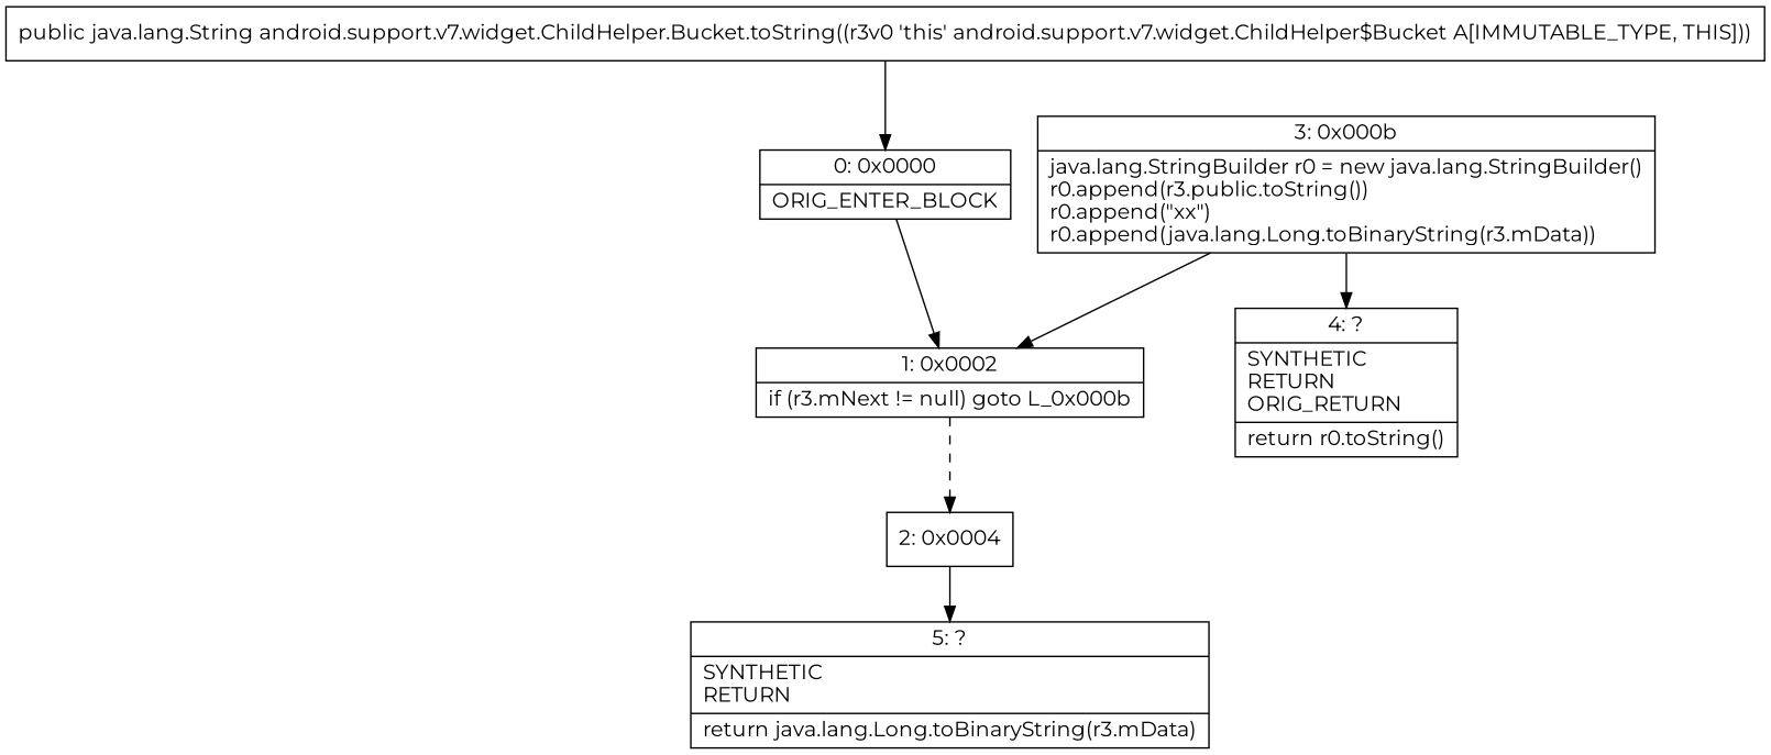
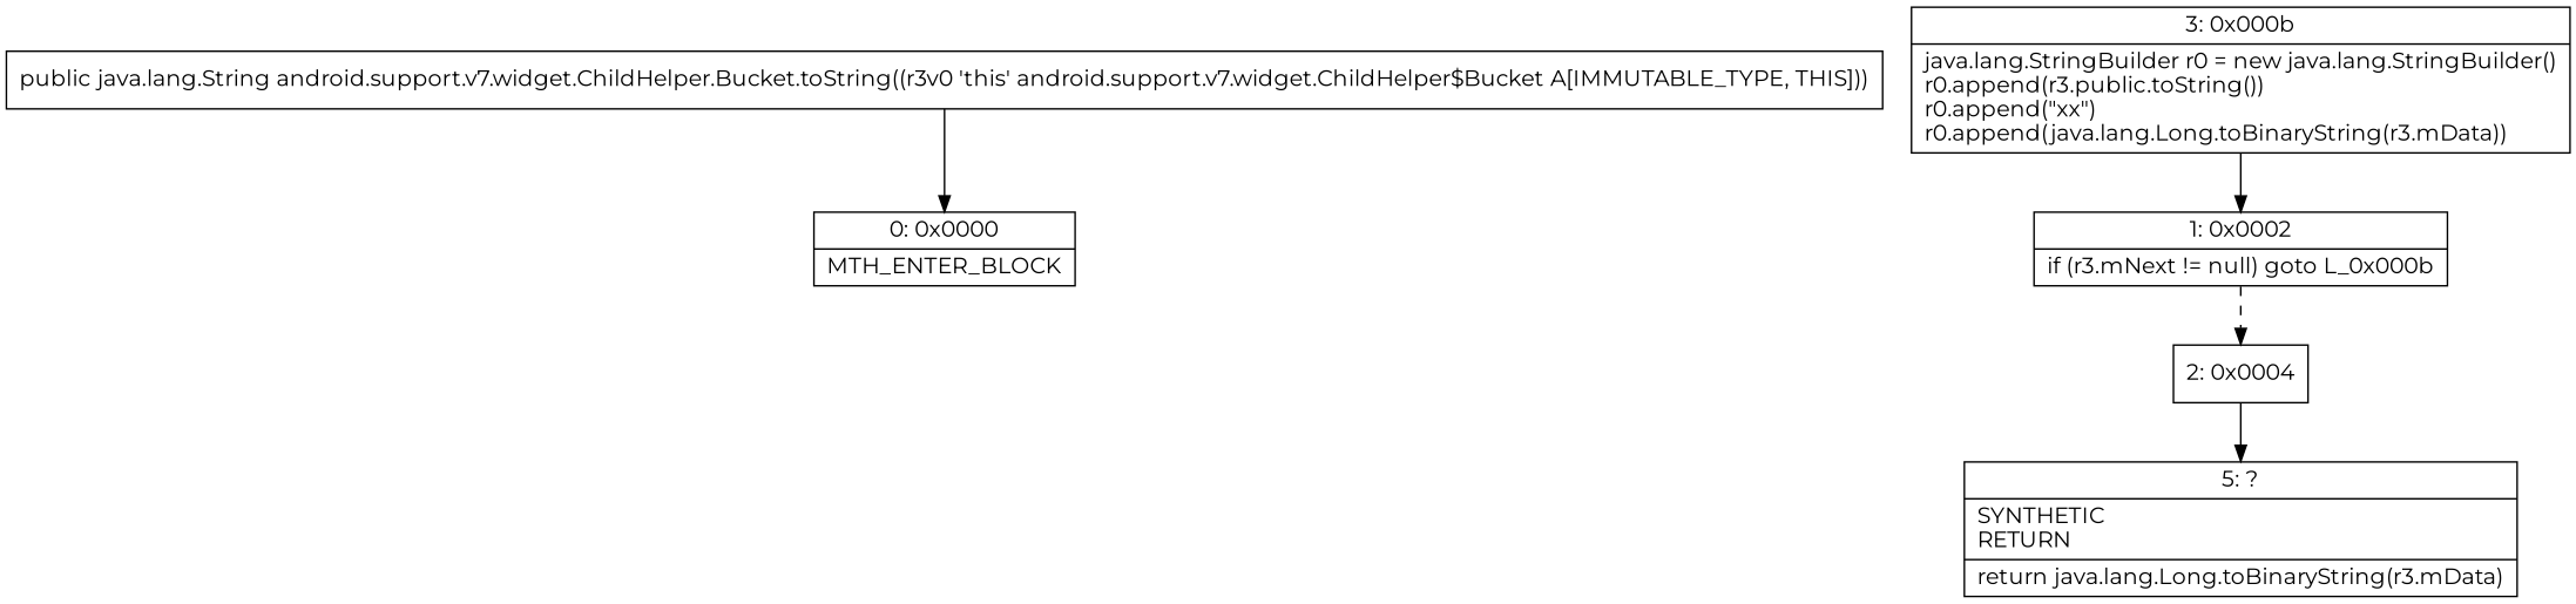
  digraph {
    fontname=Montserrat
    node [fontname=Montserrat shape=record]
    edge [fontname=Montserrat]
-   n1 [label="{0\:\ 0x0000|ORIG_ENTER_BLOCK\l}"]
+   n1 [label="{0\:\ 0x0000|MTH_ENTER_BLOCK\l}"]
    n2 [label="{1\:\ 0x0002|if (r3.mNext != null) goto L_0x000b\l}"]
    n3 [label="{2\:\ 0x0004}"]
    n4 [label="{5\:\ ?|SYNTHETIC\lRETURN\l|return java.lang.Long.toBinaryString(r3.mData)\l}"]
    n5 [label="{3\:\ 0x000b|java.lang.StringBuilder r0 = new java.lang.StringBuilder()\lr0.append(r3.public.toString())\lr0.append(\"xx\")\lr0.append(java.lang.Long.toBinaryString(r3.mData))\l}"]
-   n6 [label="{4\:\ ?|SYNTHETIC\lRETURN\lORIG_RETURN\l|return r0.toString()\l}"]
    n7 [label="{public java.lang.String android.support.v7.widget.ChildHelper.Bucket.toString((r3v0 'this' android.support.v7.widget.ChildHelper$Bucket A[IMMUTABLE_TYPE, THIS])) }"]
-   n1 -> n2
    n2 -> n3 [style=dashed]
    n3 -> n4
    n5 -> n2
-   n5 -> n6
    n7 -> n1
  }
